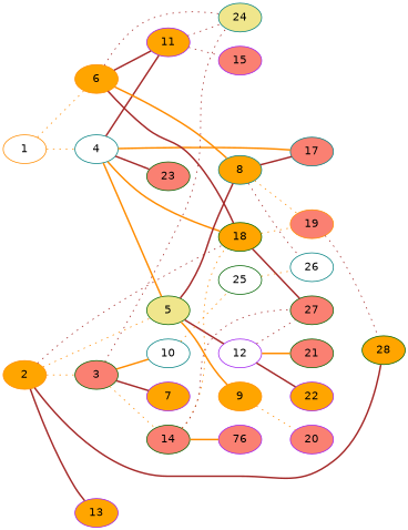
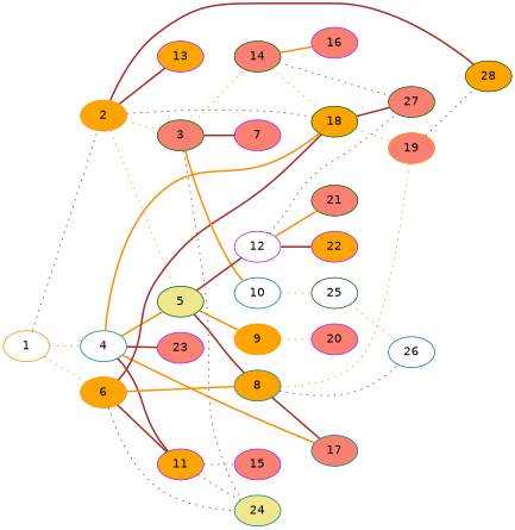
  graph {
    fontname="DejaVu Sans"
    rankdir=LR
    node [color=purple fillcolor=orange fontname="DejaVu Sans" style=filled]
    edge [color=brown fontname="DejaVu Sans" style=dotted weight=1.0]
    1 [color=darkorange fillcolor=white]
    2 [color=darkorange]
    4 [color=teal fillcolor=white]
    6 [color=darkorange]
    3 [color=darkgreen fillcolor=salmon]
    5 [color=darkgreen fillcolor=khaki]
    13
    18 [color=darkgreen]
    28 [color=darkgreen]
    11
    17 [color=teal fillcolor=salmon]
-   23 [color=darkgreen fillcolor=salmon]
+   23 [fillcolor=salmon]
    24 [color=teal fillcolor=khaki]
    8 [color=teal]
-   7
+   7 [fillcolor=salmon]
    10 [color=teal fillcolor=white]
    14 [color=darkgreen fillcolor=salmon]
    9 [color=darkorange]
    12 [fillcolor=white]
    19 [color=darkorange fillcolor=salmon]
    27 [color=darkgreen fillcolor=salmon]
    25 [color=darkgreen fillcolor=white]
-   16 [fillcolor=salmon label=76]
+   16 [fillcolor=salmon]
    15 [fillcolor=salmon]
    26 [color=teal fillcolor=white]
    20 [fillcolor=salmon]
    21 [color=darkgreen fillcolor=salmon]
    22
+   1 -- 2
    1 -- 4 [color=darkorange weight=3.0]
    1 -- 6 [color=darkorange]
    2 -- 3 [color=darkorange]
    2 -- 5 [color=darkorange]
    2 -- 13 [style=bold]
    2 -- 18
    2 -- 28 [style=bold]
    4 -- 5 [color=darkorange style=bold]
    4 -- 18 [color=darkorange style=bold]
    4 -- 11 [style=bold]
    4 -- 17 [color=darkorange style=bold]
    4 -- 23 [style=bold]
    6 -- 18 [style=bold]
    6 -- 11 [style=bold weight=2.0]
    6 -- 24
    6 -- 8 [color=darkorange style=bold weight=2.0]
    3 -- 24
    3 -- 7 [style=bold]
    3 -- 10 [color=darkorange style=bold]
    3 -- 14 [color=darkorange]
    5 -- 8 [style=bold]
    5 -- 9 [color=darkorange style=bold]
    5 -- 12 [style=bold]
    18 -- 19 [color=darkorange]
    18 -- 27 [style=bold]
    11 -- 24
    11 -- 15
    8 -- 17 [style=bold]
    8 -- 19 [color=darkorange]
    8 -- 26
    10 -- 25 [color=darkorange weight=2.0]
    14 -- 18 [color=darkorange weight=2.0]
    14 -- 27
    14 -- 16 [color=darkorange style=bold]
    9 -- 20 [color=darkorange]
    12 -- 27
    12 -- 21 [color=darkorange style=bold]
    12 -- 22 [style=bold]
    19 -- 28
    25 -- 26 [color=darkorange]
  }
